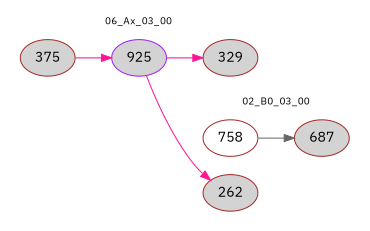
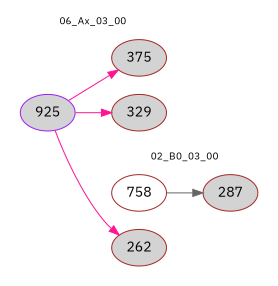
  digraph {
    fontname="IBM Plex Sans"
    rankdir=LR
    node [color=brown fillcolor=lightgrey fontname="IBM Plex Sans" style=filled]
    edge [color=deeppink fontname="IBM Plex Sans"]
    n1 [color=purple label=925]
    n2 [label=329]
    n3 [label=375]
    n4 [fillcolor=white label=758]
    n5 [label=262]
-   n6 [label=687]
+   n6 [label=287]
    subgraph cluster_1 {
      color=white
      fontsize=10
      label="06_Ax_03_00"
      n1
      n2
      n3
    }
    subgraph cluster_2 {
      color=white
      fontsize=10
      label="02_B0_03_00"
      n4
      n5
      n6
    }
    n1 -> n2
-   n3 -> n1
+   n1 -> n3
    n1 -> n5
    n4 -> n6 [color=gray40]
  }
